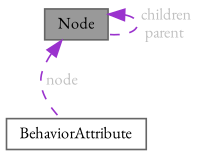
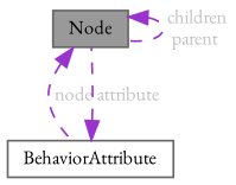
  digraph {
    fontname="EB Garamond"
    node [color=gray40 fontname="EB Garamond" fontsize=10 shape=box style=filled]
    edge [color=darkorchid3 dir=back fontcolor=grey fontname="EB Garamond" fontsize=10 labelfontname=Helvetica labelfontsize=10 style=dashed]
    n1 [fillcolor=grey60 fontcolor=black height=0.2 label="Node" width=0.4]
    n2 [fillcolor=white height=0.2 label=BehaviorAttribute width=0.4]
    n1 -> n1 [label=" children\nparent"]
    n1 -> n2 [label=" node"]
+   n2 -> n1 [label=" attribute"]
  }
